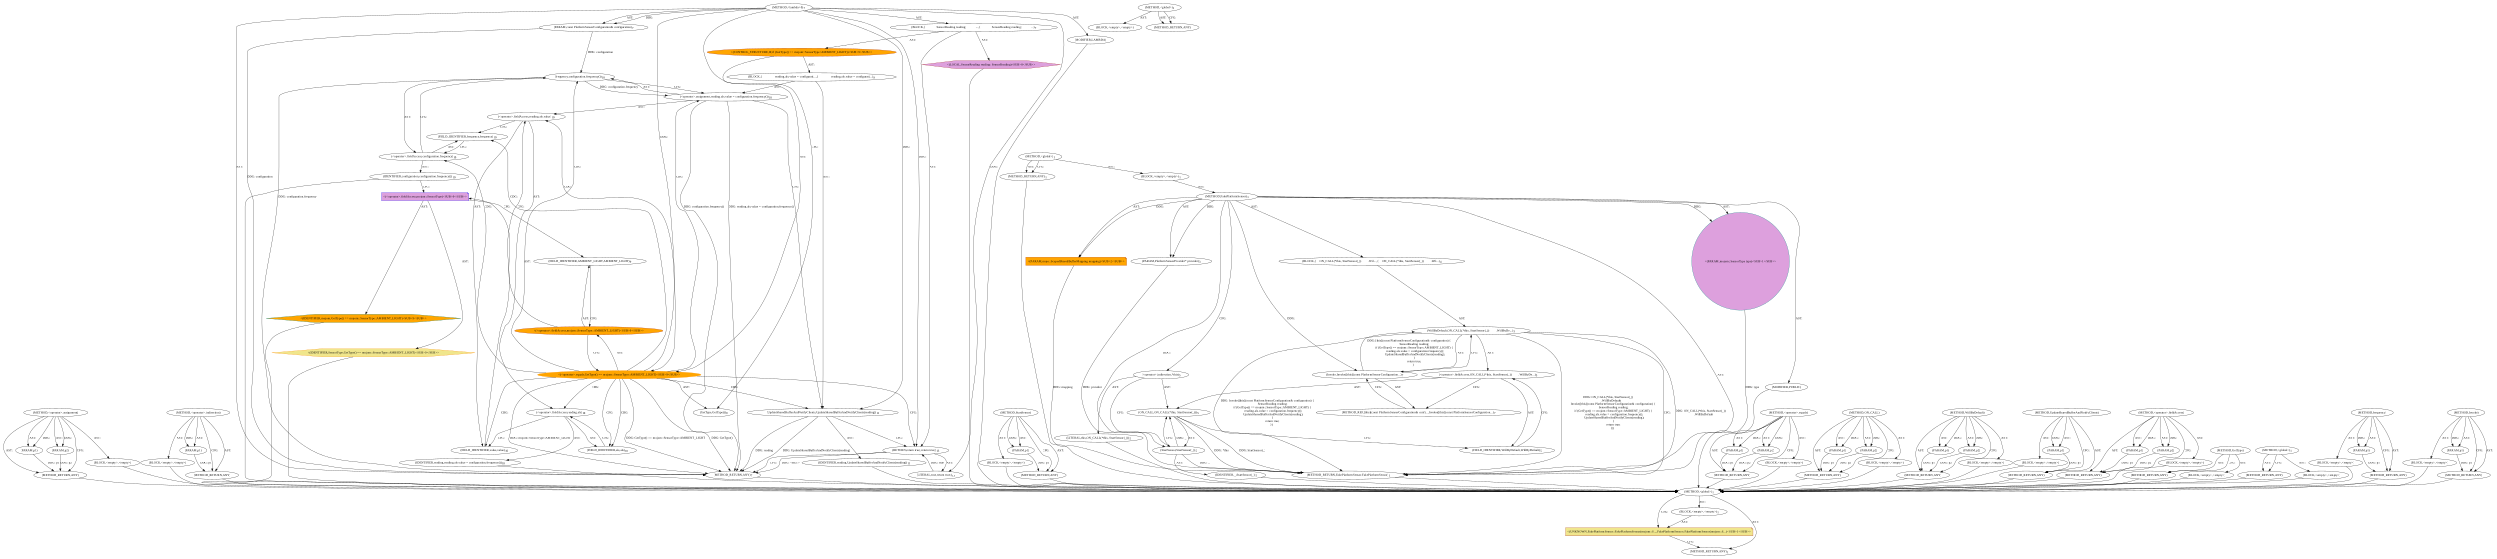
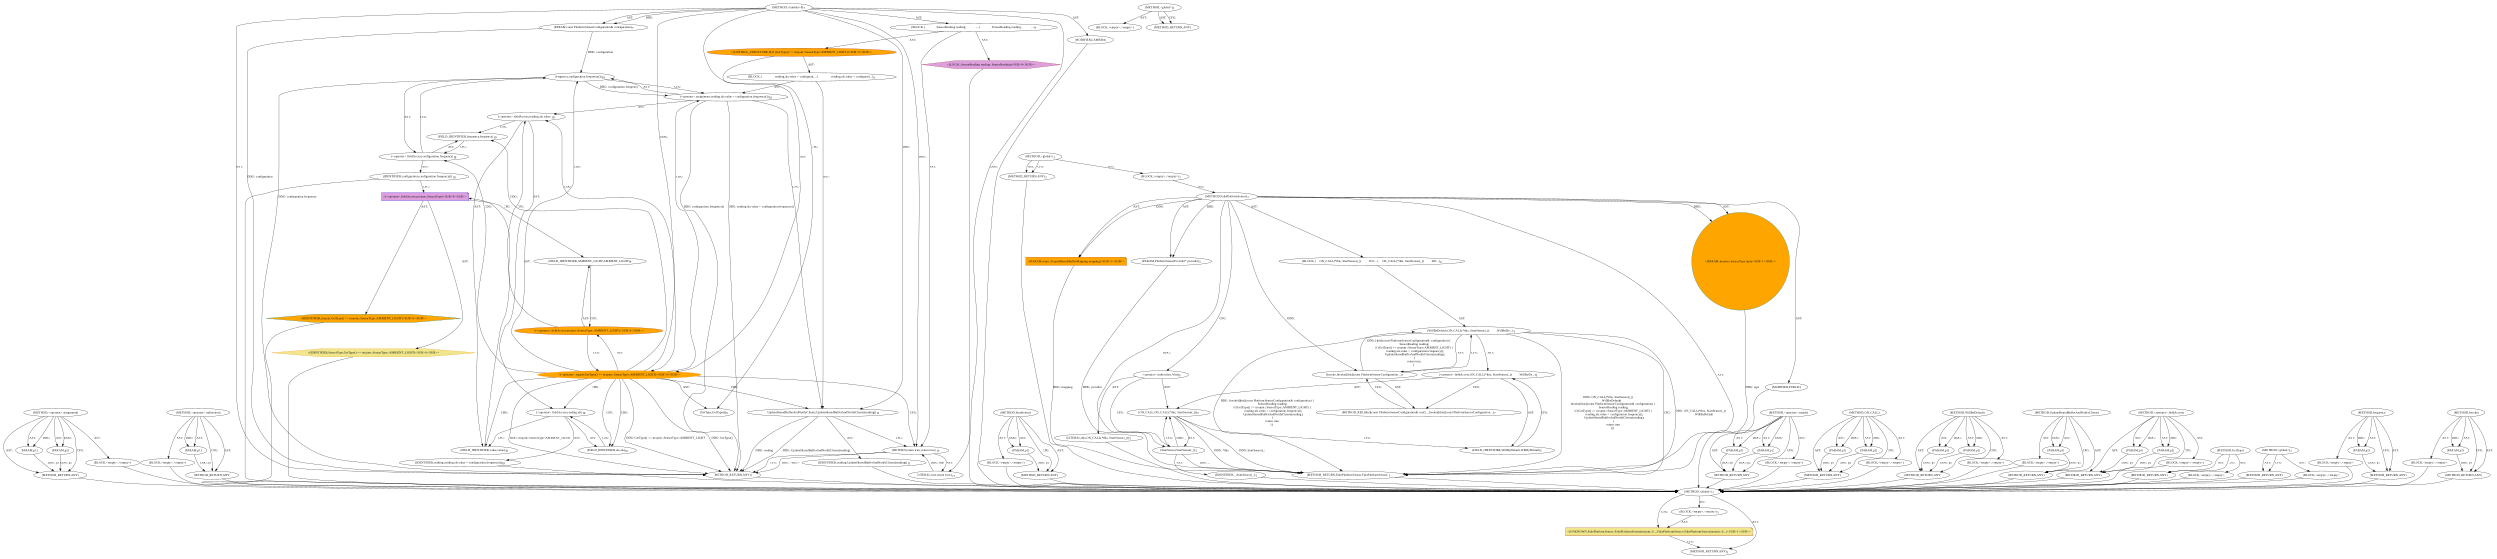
  digraph {
    fontname="Liberation Serif"
    node [fontname="Liberation Serif"]
    edge [fontname="Liberation Serif"]
    n1 [label=<(METHOD,&lt;operator&gt;.assignment)>]
    n2 [label=<(PARAM,p1)>]
    n3 [label=<(PARAM,p2)>]
    n4 [label=<(BLOCK,&lt;empty&gt;,&lt;empty&gt;)>]
    n5 [label=<(METHOD_RETURN,ANY)>]
    n6 [label=<(METHOD,&lt;global&gt;)<SUB>1</SUB>>]
    n7 [label=<(BLOCK,&lt;empty&gt;,&lt;empty&gt;)<SUB>1</SUB>>]
    n8 [color=brown fillcolor=khaki label="<(UNKNOWN,FakePlatformSensor::FakePlatformSensor(mojom::S...,FakePlatformSensor::FakePlatformSensor(mojom::S...)<SUB>1</SUB>>" shape=note style=filled]
    n9 [label=<(METHOD_RETURN,ANY)<SUB>1</SUB>>]
    n10 [label=<(METHOD,&lt;operator&gt;.indirection)>]
    n11 [label=<(PARAM,p1)>]
    n12 [label=<(BLOCK,&lt;empty&gt;,&lt;empty&gt;)>]
    n13 [label=<(METHOD_RETURN,ANY)>]
    n14 [label=<(METHOD,&lt;lambda&gt;0)<SUB>7</SUB>>]
    n15 [label=<(PARAM,const PlatformSensorConfiguration&amp; configuration)<SUB>7</SUB>>]
    n16 [label=<(BLOCK,{             SensorReading reading;           ...,{             SensorReading reading;           ...)<SUB>7</SUB>>]
    n17 [color=darkorange fillcolor=orange label="<(&lt;operator&gt;.equals,GetType() == mojom::SensorType::AMBIENT_LIGHT)<SUB>9</SUB>>" shape=ellipse style=filled]
    n18 [label=<(GetType,GetType())<SUB>9</SUB>>]
    n19 [label=<(UpdateSharedBufferAndNotifyClients,UpdateSharedBufferAndNotifyClients(reading))<SUB>11</SUB>>]
    n20 [label=<(RETURN,return true;,return true;)<SUB>13</SUB>>]
    n21 [label=<(LITERAL,true,return true;)<SUB>13</SUB>>]
    n22 [label=<(MODIFIER,LAMBDA)>]
    n23 [label=<(METHOD_RETURN,ANY)<SUB>7</SUB>>]
    n24 [label=<(frequency,configuration.frequency())<SUB>10</SUB>>]
    n25 [color=brown fillcolor=plum label="<(LOCAL,SensorReading reading: SensorReading)<SUB>8</SUB>>" shape=hexagon style=filled]
    n26 [color=brown fillcolor=orange label="<(CONTROL_STRUCTURE,IF,if (GetType() == mojom::SensorType::AMBIENT_LIGHT))<SUB>9</SUB>>" shape=ellipse style=filled]
    n27 [color=brown fillcolor=orange label="<(&lt;operator&gt;.fieldAccess,mojom::SensorType::AMBIENT_LIGHT)<SUB>9</SUB>>" shape=ellipse style=filled]
    n28 [label=<(&lt;operator&gt;.assignment,reading.als.value = configuration.frequency())<SUB>10</SUB>>]
    n29 [label=<(&lt;operator&gt;.fieldAccess,reading.als.value)<SUB>10</SUB>>]
    n30 [label=<(&lt;operator&gt;.fieldAccess,reading.als)<SUB>10</SUB>>]
    n31 [label=<(FIELD_IDENTIFIER,als,als)<SUB>10</SUB>>]
    n32 [label=<(FIELD_IDENTIFIER,value,value)<SUB>10</SUB>>]
    n33 [label=<(&lt;operator&gt;.fieldAccess,configuration.frequency)<SUB>10</SUB>>]
    n34 [label=<(FIELD_IDENTIFIER,frequency,frequency)<SUB>10</SUB>>]
    n35 [label=<(IDENTIFIER,reading,UpdateSharedBufferAndNotifyClients(reading))<SUB>11</SUB>>]
    n36 [label=<(BLOCK,{               reading.als.value = configurati...,{               reading.als.value = configurati...)<SUB>9</SUB>>]
    n37 [color=blue fillcolor=plum label="<(&lt;operator&gt;.fieldAccess,mojom::SensorType)<SUB>9</SUB>>" shape=note style=filled]
    n38 [label=<(FIELD_IDENTIFIER,AMBIENT_LIGHT,AMBIENT_LIGHT)<SUB>9</SUB>>]
    n39 [label=<(IDENTIFIER,reading,reading.als.value = configuration.frequency())<SUB>10</SUB>>]
    n40 [label=<(IDENTIFIER,configuration,configuration.frequency())<SUB>10</SUB>>]
    n41 [color=teal fillcolor=orange label="<(IDENTIFIER,mojom,GetType() == mojom::SensorType::AMBIENT_LIGHT)<SUB>9</SUB>>" shape=hexagon style=filled]
    n42 [color=darkorange fillcolor=khaki label="<(IDENTIFIER,SensorType,GetType() == mojom::SensorType::AMBIENT_LIGHT)<SUB>9</SUB>>" shape=hexagon style=filled]
    n43 [label=<(METHOD,StartSensor)>]
    n44 [label=<(PARAM,p1)>]
    n45 [label=<(BLOCK,&lt;empty&gt;,&lt;empty&gt;)>]
    n46 [label=<(METHOD_RETURN,ANY)>]
    n47 [label=<(METHOD,&lt;global&gt;)<SUB>1</SUB>>]
    n48 [label=<(BLOCK,&lt;empty&gt;,&lt;empty&gt;)<SUB>1</SUB>>]
    n49 [label=<(METHOD_RETURN,ANY)<SUB>1</SUB>>]
    n50 [label=<(METHOD,FakePlatformSensor)<SUB>1</SUB>>]
-   n51 [color=teal fillcolor=plum label="<(PARAM,mojom::SensorType type)<SUB>1</SUB>>" shape=circle style=filled]
+   n51 [color=teal fillcolor=orange label="<(PARAM,mojom::SensorType type)<SUB>1</SUB>>" shape=circle style=filled]
    n52 [color=brown fillcolor=orange label="<(PARAM,mojo::ScopedSharedBufferMapping mapping)<SUB>2</SUB>>" shape=note style=filled]
    n53 [label=<(PARAM,PlatformSensorProvider* provider)<SUB>3</SUB>>]
    n54 [label=<(BLOCK,{    ON_CALL(*this, StartSensor(_))        .Wil...,{    ON_CALL(*this, StartSensor(_))        .Wil...)<SUB>4</SUB>>]
    n55 [label=<(&lt;operator&gt;.indirection,*this)<SUB>5</SUB>>]
    n56 [label=<(StartSensor,StartSensor(_))<SUB>5</SUB>>]
    n57 [label=<(Invoke,Invoke([this](const PlatformSensorConfiguration...)<SUB>7</SUB>>]
    n58 [label=<(MODIFIER,PUBLIC)>]
    n59 [label=<(METHOD_RETURN,FakePlatformSensor.FakePlatformSensor)<SUB>1</SUB>>]
    n60 [label=<(WillByDefault,ON_CALL(*this, StartSensor(_))        .WillByDe...)<SUB>5</SUB>>]
    n61 [label=<(ON_CALL,ON_CALL(*this, StartSensor(_)))<SUB>5</SUB>>]
    n62 [label=<(LITERAL,this,ON_CALL(*this, StartSensor(_)))<SUB>5</SUB>>]
    n63 [label=<(IDENTIFIER,_,StartSensor(_))<SUB>5</SUB>>]
    n64 [label=<(METHOD_REF,[this](const PlatformSensorConfiguration&amp; confi...,Invoke([this](const PlatformSensorConfiguration...)<SUB>7</SUB>>]
    n65 [label=<(&lt;operator&gt;.fieldAccess,ON_CALL(*this, StartSensor(_))        .WillByDe...)<SUB>5</SUB>>]
    n66 [label=<(FIELD_IDENTIFIER,WillByDefault,WillByDefault)<SUB>5</SUB>>]
    n67 [label=<(METHOD,&lt;operator&gt;.equals)>]
    n68 [label=<(PARAM,p1)>]
    n69 [label=<(PARAM,p2)>]
    n70 [label=<(BLOCK,&lt;empty&gt;,&lt;empty&gt;)>]
    n71 [label=<(METHOD_RETURN,ANY)>]
    n72 [label=<(METHOD,ON_CALL)>]
    n73 [label=<(PARAM,p1)>]
    n74 [label=<(PARAM,p2)>]
    n75 [label=<(BLOCK,&lt;empty&gt;,&lt;empty&gt;)>]
    n76 [label=<(METHOD_RETURN,ANY)>]
    n77 [label=<(METHOD,WillByDefault)>]
    n78 [label=<(PARAM,p1)>]
    n79 [label=<(PARAM,p2)>]
    n80 [label=<(BLOCK,&lt;empty&gt;,&lt;empty&gt;)>]
    n81 [label=<(METHOD_RETURN,ANY)>]
    n82 [label=<(METHOD,UpdateSharedBufferAndNotifyClients)>]
    n83 [label=<(PARAM,p1)>]
    n84 [label=<(BLOCK,&lt;empty&gt;,&lt;empty&gt;)>]
    n85 [label=<(METHOD_RETURN,ANY)>]
    n86 [label=<(METHOD,&lt;operator&gt;.fieldAccess)>]
    n87 [label=<(PARAM,p1)>]
    n88 [label=<(PARAM,p2)>]
    n89 [label=<(BLOCK,&lt;empty&gt;,&lt;empty&gt;)>]
    n90 [label=<(METHOD_RETURN,ANY)>]
    n91 [label=<(METHOD,GetType)>]
    n92 [label=<(BLOCK,&lt;empty&gt;,&lt;empty&gt;)>]
    n93 [label=<(METHOD_RETURN,ANY)>]
    n94 [label=<(METHOD,&lt;global&gt;)<SUB>1</SUB>>]
    n95 [label=<(BLOCK,&lt;empty&gt;,&lt;empty&gt;)>]
    n96 [label=<(METHOD_RETURN,ANY)>]
    n97 [label=<(METHOD,frequency)>]
    n98 [label=<(PARAM,p1)>]
    n99 [label=<(BLOCK,&lt;empty&gt;,&lt;empty&gt;)>]
    n100 [label=<(METHOD_RETURN,ANY)>]
    n101 [label=<(METHOD,Invoke)>]
    n102 [label=<(PARAM,p1)>]
    n103 [label=<(BLOCK,&lt;empty&gt;,&lt;empty&gt;)>]
    n104 [label=<(METHOD_RETURN,ANY)>]
    n105 [label=<(METHOD,&lt;global&gt;)<SUB>1</SUB>>]
    n106 [label=<(BLOCK,&lt;empty&gt;,&lt;empty&gt;)>]
    n107 [label=<(METHOD_RETURN,ANY)>]
    n1 -> n2 [label="AST: "]
    n1 -> n2 [label="DDG: "]
    n1 -> n3 [label="AST: "]
    n1 -> n3 [label="DDG: "]
    n1 -> n4 [label="AST: "]
    n1 -> n5 [label="AST: "]
    n1 -> n5 [label="CFG: "]
    n2 -> n5 [label="DDG: p1"]
    n3 -> n5 [label="DDG: p2"]
    n4 -> n6
    n5 -> n6
    n6 -> n7 [label="AST: "]
    n6 -> n8 [label="CFG: "]
    n6 -> n9 [label="AST: "]
    n7 -> n8 [label="AST: "]
    n8 -> n9 [label="CFG: "]
    n10 -> n11 [label="AST: "]
    n10 -> n11 [label="DDG: "]
    n10 -> n12 [label="AST: "]
    n10 -> n13 [label="AST: "]
    n10 -> n13 [label="CFG: "]
    n11 -> n13 [label="DDG: p1"]
    n12 -> n6
    n13 -> n6
    n14 -> n15 [label="AST: "]
    n14 -> n15 [label="DDG: "]
    n14 -> n16 [label="AST: "]
    n14 -> n17 [label="DDG: "]
    n14 -> n18 [label="CFG: "]
    n14 -> n19 [label="DDG: "]
    n14 -> n20 [label="DDG: "]
    n14 -> n21 [label="DDG: "]
    n14 -> n22 [label="AST: "]
    n14 -> n23 [label="AST: "]
    n15 -> n23 [label="DDG: configuration"]
    n15 -> n24 [label="DDG: configuration"]
    n16 -> n20 [label="AST: "]
    n16 -> n25 [label="AST: "]
    n16 -> n26 [label="AST: "]
    n17 -> n18 [label="AST: "]
    n17 -> n19 [label="CDG: "]
    n17 -> n20 [label="CFG: "]
    n17 -> n23 [label="DDG: GetType()"]
    n17 -> n23 [label="DDG: mojom::SensorType::AMBIENT_LIGHT"]
    n17 -> n23 [label="DDG: GetType() == mojom::SensorType::AMBIENT_LIGHT"]
    n17 -> n24 [label="CDG: "]
    n17 -> n27 [label="AST: "]
    n17 -> n28 [label="CDG: "]
    n17 -> n29 [label="CDG: "]
    n17 -> n30 [label="CDG: "]
    n17 -> n31 [label="CFG: "]
    n17 -> n31 [label="CDG: "]
    n17 -> n32 [label="CDG: "]
    n17 -> n33 [label="CDG: "]
    n17 -> n34 [label="CDG: "]
    n19 -> n20 [label="CFG: "]
    n19 -> n23 [label="DDG: reading"]
    n19 -> n23 [label="DDG: UpdateSharedBufferAndNotifyClients(reading)"]
    n19 -> n35 [label="AST: "]
    n20 -> n21 [label="AST: "]
    n20 -> n23 [label="CFG: "]
    n20 -> n23 [label="DDG: &lt;RET&gt;"]
    n21 -> n20 [label="DDG: true"]
    n22 -> n6
    n23 -> n6
    n24 -> n23 [label="DDG: configuration.frequency"]
    n24 -> n28 [label="CFG: "]
    n24 -> n28 [label="DDG: configuration.frequency"]
    n24 -> n33 [label="AST: "]
    n25 -> n6
    n26 -> n17 [label="AST: "]
    n26 -> n36 [label="AST: "]
    n27 -> n17 [label="CFG: "]
    n27 -> n37 [label="AST: "]
    n27 -> n38 [label="AST: "]
    n28 -> n19 [label="CFG: "]
    n28 -> n23 [label="DDG: configuration.frequency()"]
    n28 -> n23 [label="DDG: reading.als.value = configuration.frequency()"]
    n28 -> n24 [label="AST: "]
    n28 -> n29 [label="AST: "]
    n29 -> n30 [label="AST: "]
    n29 -> n32 [label="AST: "]
    n29 -> n34 [label="CFG: "]
    n30 -> n31 [label="AST: "]
    n30 -> n32 [label="CFG: "]
    n30 -> n39 [label="AST: "]
    n31 -> n30 [label="CFG: "]
    n32 -> n29 [label="CFG: "]
    n33 -> n24 [label="CFG: "]
    n33 -> n34 [label="AST: "]
    n33 -> n40 [label="AST: "]
    n34 -> n33 [label="CFG: "]
    n35 -> n6
    n36 -> n19 [label="AST: "]
    n36 -> n28 [label="AST: "]
    n37 -> n38 [label="CFG: "]
    n37 -> n41 [label="AST: "]
    n37 -> n42 [label="AST: "]
    n38 -> n27 [label="CFG: "]
    n39 -> n6
    n40 -> n6
    n40 -> n37 [label="CFG: "]
    n41 -> n6
    n42 -> n6
    n43 -> n44 [label="AST: "]
    n43 -> n44 [label="DDG: "]
    n43 -> n45 [label="AST: "]
    n43 -> n46 [label="AST: "]
    n43 -> n46 [label="CFG: "]
    n44 -> n46 [label="DDG: p1"]
    n45 -> n6
    n46 -> n6
    n47 -> n48 [label="AST: "]
    n47 -> n49 [label="AST: "]
    n47 -> n49 [label="CFG: "]
    n48 -> n50 [label="AST: "]
    n49 -> n6
    n50 -> n51 [label="AST: "]
    n50 -> n51 [label="DDG: "]
    n50 -> n52 [label="AST: "]
    n50 -> n52 [label="DDG: "]
    n50 -> n53 [label="AST: "]
    n50 -> n53 [label="DDG: "]
    n50 -> n54 [label="AST: "]
    n50 -> n55 [label="CFG: "]
    n50 -> n56 [label="DDG: "]
    n50 -> n57 [label="DDG: "]
    n50 -> n58 [label="AST: "]
    n50 -> n59 [label="AST: "]
    n51 -> n59 [label="DDG: type"]
    n52 -> n59 [label="DDG: mapping"]
    n53 -> n59 [label="DDG: provider"]
    n54 -> n60 [label="AST: "]
    n55 -> n56 [label="CFG: "]
    n55 -> n61 [label="AST: "]
    n55 -> n62 [label="AST: "]
    n56 -> n59 [label="DDG: _"]
    n56 -> n61 [label="CFG: "]
    n56 -> n61 [label="DDG: _"]
    n56 -> n63 [label="AST: "]
    n57 -> n60 [label="CFG: "]
    n57 -> n60 [label="DDG: [this](const PlatformSensorConfiguration&amp; configuration) {\n            SensorReading reading;\n            if (GetType() == mojom::SensorType::AMBIENT_LIGHT) {\n              reading.als.value = configuration.frequency();\n              UpdateSharedBufferAndNotifyClients(reading);\n            }\n            return true;\n          }"]
    n57 -> n64 [label="AST: "]
    n58 -> n6
    n59 -> n6
    n60 -> n57 [label="AST: "]
    n60 -> n59 [label="CFG: "]
    n60 -> n59 [label="DDG: ON_CALL(*this, StartSensor(_))\n       .WillByDefault"]
    n60 -> n59 [label="DDG: Invoke([this](const PlatformSensorConfiguration&amp; configuration) {\n            SensorReading reading;\n            if (GetType() == mojom::SensorType::AMBIENT_LIGHT) {\n              reading.als.value = configuration.frequency();\n              UpdateSharedBufferAndNotifyClients(reading);\n            }\n            return true;\n          })"]
    n60 -> n59 [label="DDG: ON_CALL(*this, StartSensor(_))\n       .WillByDefault(\n           Invoke([this](const PlatformSensorConfiguration&amp; configuration) {\n            SensorReading reading;\n            if (GetType() == mojom::SensorType::AMBIENT_LIGHT) {\n              reading.als.value = configuration.frequency();\n              UpdateSharedBufferAndNotifyClients(reading);\n            }\n            return true;\n          }))"]
    n60 -> n65 [label="AST: "]
    n61 -> n56 [label="AST: "]
    n61 -> n59 [label="DDG: *this"]
    n61 -> n59 [label="DDG: StartSensor(_)"]
    n61 -> n66 [label="CFG: "]
    n62 -> n6
    n63 -> n6
    n64 -> n57 [label="CFG: "]
    n65 -> n61 [label="AST: "]
    n65 -> n64 [label="CFG: "]
    n65 -> n66 [label="AST: "]
    n66 -> n65 [label="CFG: "]
    n67 -> n68 [label="AST: "]
    n67 -> n68 [label="DDG: "]
    n67 -> n69 [label="AST: "]
    n67 -> n69 [label="DDG: "]
    n67 -> n70 [label="AST: "]
    n67 -> n71 [label="AST: "]
    n67 -> n71 [label="CFG: "]
    n68 -> n71 [label="DDG: p1"]
    n69 -> n71 [label="DDG: p2"]
    n70 -> n6
    n71 -> n6
    n72 -> n73 [label="AST: "]
    n72 -> n73 [label="DDG: "]
    n72 -> n74 [label="AST: "]
    n72 -> n74 [label="DDG: "]
    n72 -> n75 [label="AST: "]
    n72 -> n76 [label="AST: "]
    n72 -> n76 [label="CFG: "]
    n73 -> n76 [label="DDG: p1"]
    n74 -> n76 [label="DDG: p2"]
    n75 -> n6
    n76 -> n6
    n77 -> n78 [label="AST: "]
    n77 -> n78 [label="DDG: "]
    n77 -> n79 [label="AST: "]
    n77 -> n79 [label="DDG: "]
    n77 -> n80 [label="AST: "]
    n77 -> n81 [label="AST: "]
    n77 -> n81 [label="CFG: "]
    n78 -> n81 [label="DDG: p1"]
    n79 -> n81 [label="DDG: p2"]
    n80 -> n6
    n81 -> n6
    n82 -> n83 [label="AST: "]
    n82 -> n83 [label="DDG: "]
    n82 -> n84 [label="AST: "]
    n82 -> n85 [label="AST: "]
    n82 -> n85 [label="CFG: "]
    n83 -> n85 [label="DDG: p1"]
    n84 -> n6
    n85 -> n6
    n86 -> n87 [label="AST: "]
    n86 -> n87 [label="DDG: "]
    n86 -> n88 [label="AST: "]
    n86 -> n88 [label="DDG: "]
    n86 -> n89 [label="AST: "]
    n86 -> n90 [label="AST: "]
    n86 -> n90 [label="CFG: "]
    n87 -> n90 [label="DDG: p1"]
    n88 -> n90 [label="DDG: p2"]
    n89 -> n6
    n90 -> n6
    n91 -> n92 [label="AST: "]
    n91 -> n93 [label="AST: "]
    n91 -> n93 [label="CFG: "]
    n92 -> n6
    n93 -> n6
    n94 -> n95 [label="AST: "]
    n94 -> n96 [label="AST: "]
    n94 -> n96 [label="CFG: "]
    n95 -> n6
    n96 -> n6
    n97 -> n98 [label="AST: "]
    n97 -> n98 [label="DDG: "]
    n97 -> n99 [label="AST: "]
    n97 -> n100 [label="AST: "]
    n97 -> n100 [label="CFG: "]
    n98 -> n100 [label="DDG: p1"]
    n99 -> n6
    n100 -> n6
    n101 -> n102 [label="AST: "]
    n101 -> n102 [label="DDG: "]
    n101 -> n103 [label="AST: "]
    n101 -> n104 [label="AST: "]
    n101 -> n104 [label="CFG: "]
    n102 -> n104 [label="DDG: p1"]
    n103 -> n6
    n104 -> n6
    n105 -> n106 [label="AST: "]
    n105 -> n107 [label="AST: "]
    n105 -> n107 [label="CFG: "]
  }
